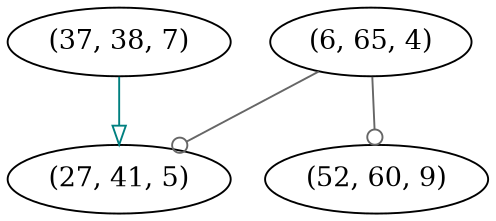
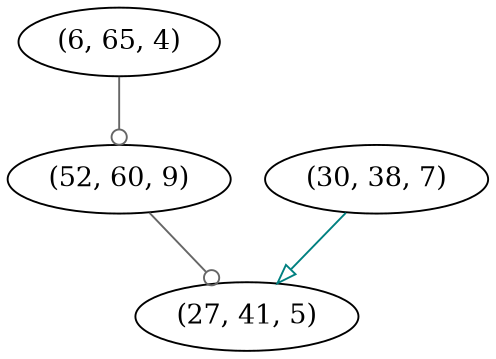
  digraph {
    edge [arrowhead=odot color=gray40]
    "(6, 65, 4)"
    "(27, 41, 5)"
    "(52, 60, 9)"
-   "(30, 38, 7)" [label="(37, 38, 7)"]
-   "(6, 65, 4)" -> "(27, 41, 5)"
+   "(30, 38, 7)"
+   "(52, 60, 9)" -> "(27, 41, 5)"
    "(6, 65, 4)" -> "(52, 60, 9)"
    "(30, 38, 7)" -> "(27, 41, 5)" [arrowhead=onormal color=teal]
  }
